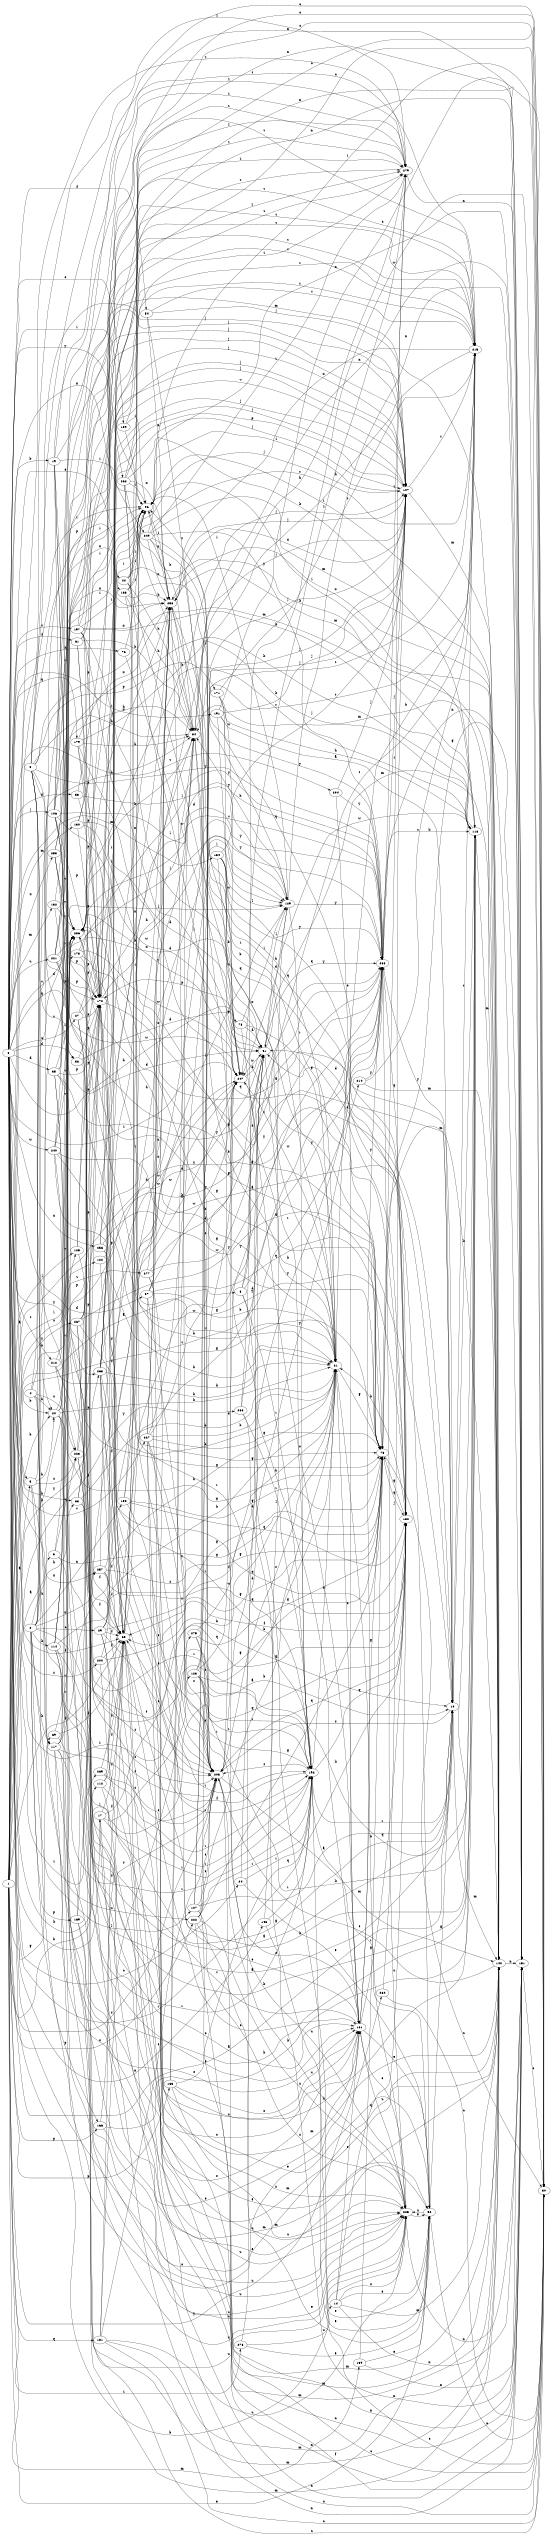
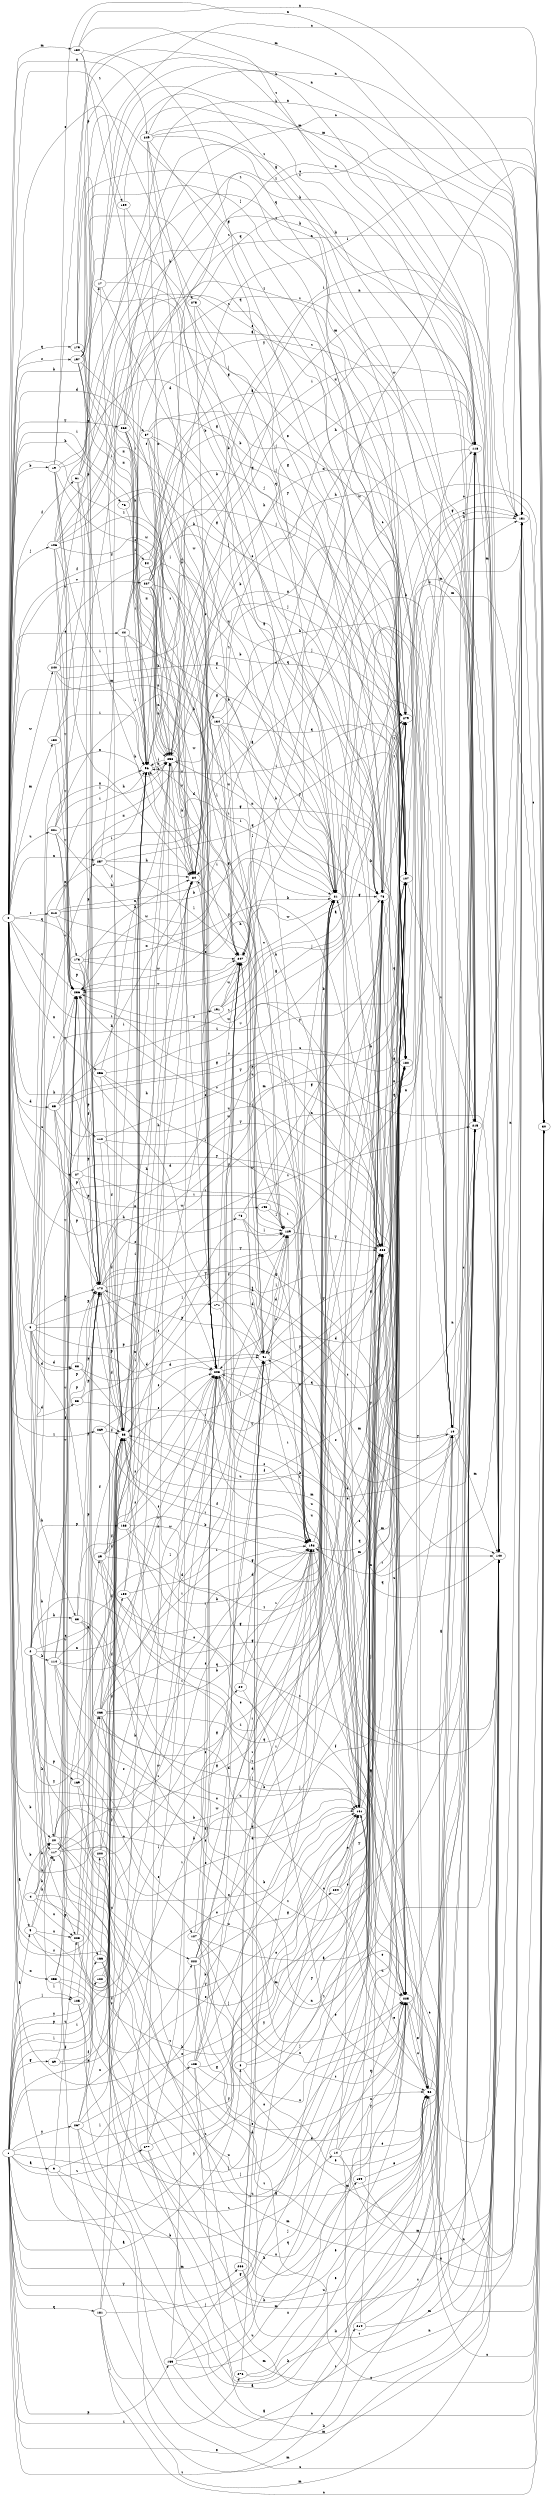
  strict digraph {
    rankdir=LR
    0
    5
    14
    17
    19
    20
    24
    27
    33
    35
    37
    38
    44
    54
    61
    63
    76
    78
    83
    96
    106
    112
    130
    132
    134
    143
    159
    161
    173
    179
    191
    192
    197
    200
    204
    212
    221
    227
    236
    240
    247
    249
    253
    256
    257
    262
    263
    269
    275
    203
    117
    223
    129
    52
    182
    140
    151
    225
    10
    21
    279
    73
    107
    215
    118
    41
    268
    172
    30
    258
    84
    1
    8
    9
    69
    122
    123
    125
    139
    163
    166
    181
    214
    222
-   264
    266
    267
    276
    277
    2
    29
    114
    127
    150
    168
    169
    3
    171
    4
    0 -> 5 [label=a]
    0 -> 14 [label=b]
    0 -> 17 [label=b]
    0 -> 19 [label=b]
    0 -> 20 [label=b]
    0 -> 24 [label=c]
    0 -> 27 [label=c]
    0 -> 33 [label=d]
    0 -> 35 [label=d]
    0 -> 37 [label=d]
    0 -> 38 [label=d]
    0 -> 44 [label=e]
    0 -> 54 [label=f]
    0 -> 61 [label=f]
    0 -> 63 [label=f]
    0 -> 76 [label=h]
    0 -> 78 [label=h]
    0 -> 83 [label=h]
    0 -> 96 [label=i]
    0 -> 106 [label=j]
    0 -> 112 [label=k]
    0 -> 130 [label=m]
    0 -> 132 [label=m]
    0 -> 134 [label=m]
    0 -> 143 [label=n]
    0 -> 159 [label=o]
    0 -> 161 [label=o]
    0 -> 173 [label=q]
    0 -> 179 [label=q]
    0 -> 191 [label=r]
    0 -> 192 [label=r]
    0 -> 197 [label=s]
    0 -> 200 [label=s]
    0 -> 204 [label=t]
    0 -> 212 [label=t]
    0 -> 221 [label=u]
    0 -> 227 [label=v]
    0 -> 236 [label=v]
    0 -> 240 [label=w]
    0 -> 247 [label=z]
    0 -> 249 [label=x]
    0 -> 253 [label=x]
    0 -> 256 [label=x]
    0 -> 257 [label=x]
    0 -> 262 [label=y]
    0 -> 263 [label=y]
    0 -> 269 [label=z]
    0 -> 275 [label=z]
    5 -> 20 [label=b]
    5 -> 203 [label=s]
    5 -> 117 [label=k]
    5 -> 223 [label=u]
    5 -> 129 [label=l]
    14 -> 161 [label=o]
    14 -> 52 [label=e]
    14 -> 182 [label=q]
    14 -> 140 [label=m]
    14 -> 151 [label=n]
    14 -> 225 [label=u]
    17 -> 63 [label=f]
    17 -> 182 [label=q]
    17 -> 140 [label=m]
    17 -> 151 [label=n]
    17 -> 10 [label=a]
    17 -> 21 [label=b]
    19 -> 63 [label=f]
    19 -> 96 [label=i]
    19 -> 236 [label=v]
    19 -> 203 [label=s]
    19 -> 140 [label=m]
    19 -> 151 [label=n]
    19 -> 279 [label=z]
    19 -> 73 [label=g]
    20 -> 236 [label=v]
    20 -> 225 [label=u]
    20 -> 21 [label=b]
    20 -> 73 [label=g]
    20 -> 107 [label=j]
    20 -> 215 [label=t]
    20 -> 118 [label=k]
    24 -> 192 [label=r]
    24 -> 52 [label=e]
    24 -> 41 [label=d]
    27 -> 63 [label=f]
    27 -> 96 [label=i]
    27 -> 192 [label=r]
    27 -> 268 [label=y]
    27 -> 172 [label=p]
    33 -> 129 [label=l]
    33 -> 107 [label=j]
    33 -> 172 [label=p]
    35 -> 236 [label=v]
    35 -> 203 [label=s]
    35 -> 225 [label=u]
    35 -> 279 [label=z]
    35 -> 73 [label=g]
    35 -> 268 [label=y]
    35 -> 172 [label=p]
    35 -> 30 [label=c]
    37 -> 161 [label=o]
    37 -> 247 [label=w]
    37 -> 203 [label=s]
    37 -> 182 [label=q]
    37 -> 21 [label=b]
    37 -> 107 [label=j]
    37 -> 258 [label=x]
    38 -> 225 [label=u]
    38 -> 41 [label=d]
    38 -> 172 [label=p]
    44 -> 96 [label=i]
    44 -> 21 [label=b]
    44 -> 107 [label=j]
    44 -> 215 [label=t]
    44 -> 118 [label=k]
    44 -> 41 [label=d]
    44 -> 84 [label=h]
    54 -> 203 [label=s]
    54 -> 107 [label=j]
    54 -> 215 [label=t]
    54 -> 258 [label=n]
    61 -> 52 [label=e]
    61 -> 215 [label=t]
    61 -> 172 [label=p]
    61 -> 30 [label=c]
    61 -> 84 [label=h]
    63 -> 96 [label=i]
    63 -> 161 [label=o]
    63 -> 129 [label=l]
    63 -> 140 [label=m]
    63 -> 118 [label=k]
    63 -> 268 [label=y]
    63 -> 172 [label=p]
    63 -> 258 [label=x]
    76 -> 96 [label=i]
    76 -> 247 [label=w]
    78 -> 161 [label=o]
    78 -> 129 [label=l]
    78 -> 73 [label=g]
    78 -> 41 [label=d]
    83 -> 161 [label=o]
    83 -> 225 [label=u]
    83 -> 21 [label=b]
    83 -> 279 [label=z]
    83 -> 172 [label=p]
    96 -> 258 [label=x]
    106 -> 236 [label=v]
    106 -> 247 [label=w]
    106 -> 129 [label=l]
    106 -> 21 [label=b]
    106 -> 279 [label=z]
    106 -> 73 [label=g]
    106 -> 107 [label=j]
    106 -> 215 [label=t]
    106 -> 172 [label=p]
    106 -> 84 [label=h]
    112 -> 63 [label=f]
    112 -> 192 [label=r]
    112 -> 225 [label=u]
    112 -> 268 [label=y]
    130 -> 151 [label=n]
    130 -> 73 [label=g]
    130 -> 215 [label=t]
    130 -> 41 [label=d]
    130 -> 172 [label=p]
    132 -> 96 [label=i]
    132 -> 236 [label=v]
    132 -> 10 [label=a]
    134 -> 247 [label=w]
    134 -> 129 [label=l]
    134 -> 182 [label=q]
    134 -> 21 [label=b]
    134 -> 107 [label=j]
    134 -> 268 [label=y]
    143 -> 192 [label=r]
    143 -> 129 [label=l]
    143 -> 151 [label=n]
    159 -> 96 [label=i]
    159 -> 21 [label=b]
    159 -> 215 [label=t]
    161 -> 236 [label=v]
    161 -> 52 [label=e]
    161 -> 182 [label=q]
    161 -> 225 [label=u]
    161 -> 73 [label=g]
    161 -> 268 [label=y]
    161 -> 84 [label=h]
    173 -> 247 [label=w]
    173 -> 73 [label=g]
    173 -> 41 [label=d]
    173 -> 268 [label=y]
    173 -> 172 [label=p]
    179 -> 182 [label=q]
    179 -> 21 [label=b]
    179 -> 118 [label=k]
    179 -> 172 [label=p]
    179 -> 258 [label=x]
    179 -> 84 [label=h]
    191 -> 247 [label=w]
    191 -> 10 [label=a]
    191 -> 107 [label=j]
    191 -> 268 [label=y]
    191 -> 30 [label=c]
    192 -> 63 [label=f]
    192 -> 203 [label=s]
    192 -> 182 [label=q]
    192 -> 21 [label=b]
    192 -> 30 [label=c]
    197 -> 96 [label=i]
    197 -> 203 [label=s]
    197 -> 182 [label=q]
    197 -> 279 [label=z]
    197 -> 73 [label=g]
    197 -> 107 [label=j]
    197 -> 118 [label=k]
    197 -> 172 [label=p]
    197 -> 258 [label=x]
    200 -> 63 [label=f]
    200 -> 161 [label=o]
    200 -> 247 [label=w]
    200 -> 10 [label=a]
    204 -> 161 [label=o]
    204 -> 107 [label=j]
    204 -> 268 [label=y]
    212 -> 161 [label=o]
    212 -> 236 [label=v]
    212 -> 10 [label=a]
    212 -> 21 [label=b]
    212 -> 279 [label=z]
    221 -> 96 [label=i]
    221 -> 236 [label=v]
    221 -> 247 [label=w]
    221 -> 73 [label=g]
    221 -> 118 [label=k]
    221 -> 172 [label=p]
    221 -> 30 [label=c]
    227 -> 192 [label=r]
    227 -> 247 [label=w]
    227 -> 203 [label=s]
    227 -> 129 [label=l]
    227 -> 52 [label=e]
    227 -> 151 [label=n]
    227 -> 21 [label=b]
    227 -> 73 [label=g]
    227 -> 107 [label=j]
    227 -> 258 [label=x]
    236 -> 172 [label=p]
    236 -> 258 [label=x]
    236 -> 84 [label=h]
    240 -> 236 [label=v]
    240 -> 151 [label=n]
    240 -> 225 [label=u]
    240 -> 10 [label=a]
    240 -> 21 [label=b]
    240 -> 73 [label=g]
    240 -> 107 [label=j]
    247 -> 236 [label=v]
    247 -> 21 [label=b]
    247 -> 41 [label=d]
    249 -> 182 [label=q]
    249 -> 140 [label=m]
    249 -> 151 [label=n]
    249 -> 21 [label=b]
    249 -> 279 [label=z]
    249 -> 268 [label=y]
    249 -> 258 [label=x]
    249 -> 84 [label=h]
    253 -> 161 [label=o]
    253 -> 236 [label=v]
    253 -> 107 [label=j]
    253 -> 172 [label=p]
    253 -> 30 [label=c]
    256 -> 63 [label=f]
    256 -> 192 [label=r]
    256 -> 10 [label=a]
    256 -> 268 [label=y]
    256 -> 258 [label=x]
    257 -> 63 [label=f]
    257 -> 129 [label=l]
    257 -> 182 [label=q]
    257 -> 151 [label=n]
    257 -> 73 [label=g]
    257 -> 84 [label=h]
    262 -> 96 [label=i]
    262 -> 192 [label=r]
    262 -> 203 [label=s]
    262 -> 279 [label=z]
    262 -> 118 [label=k]
    262 -> 30 [label=c]
    262 -> 258 [label=x]
    262 -> 84 [label=h]
    263 -> 63 [label=f]
    263 -> 192 [label=r]
    263 -> 203 [label=s]
    263 -> 182 [label=q]
    263 -> 21 [label=b]
    263 -> 279 [label=z]
    263 -> 107 [label=j]
    263 -> 215 [label=t]
    263 -> 41 [label=d]
    263 -> 84 [label=h]
    269 -> 63 [label=f]
    269 -> 192 [label=r]
    269 -> 203 [label=s]
    275 -> 203 [label=s]
    275 -> 73 [label=g]
    275 -> 118 [label=k]
    275 -> 268 [label=y]
    203 -> 247 [label=w]
    203 -> 182 [label=q]
    203 -> 140 [label=m]
    203 -> 151 [label=n]
    203 -> 225 [label=u]
    203 -> 268 [label=y]
    117 -> 96 [label=i]
    117 -> 161 [label=o]
    117 -> 192 [label=r]
    117 -> 236 [label=v]
    117 -> 203 [label=s]
    117 -> 140 [label=m]
    117 -> 21 [label=b]
    117 -> 118 [label=k]
    223 -> 63 [label=f]
    223 -> 161 [label=o]
    223 -> 247 [label=w]
    223 -> 172 [label=p]
    129 -> 96 [label=i]
    129 -> 192 [label=r]
    129 -> 151 [label=n]
    129 -> 41 [label=d]
    129 -> 268 [label=y]
    129 -> 84 [label=h]
    52 -> 192 [label=r]
    52 -> 225 [label=u]
    52 -> 10 [label=a]
    52 -> 41 [label=d]
    52 -> 30 [label=c]
    182 -> 63 [label=f]
    182 -> 21 [label=b]
    182 -> 73 [label=g]
    182 -> 41 [label=d]
    140 -> 96 [label=i]
    140 -> 203 [label=s]
    140 -> 151 [label=n]
    140 -> 258 [label=x]
    151 -> 73 [label=g]
    151 -> 30 [label=c]
    225 -> 161 [label=o]
    225 -> 52 [label=e]
    225 -> 151 [label=n]
    225 -> 21 [label=b]
    10 -> 192 [label=r]
    10 -> 236 [label=v]
    10 -> 203 [label=s]
    10 -> 140 [label=m]
    10 -> 215 [label=t]
    10 -> 118 [label=k]
    10 -> 268 [label=y]
    21 -> 63 [label=f]
    21 -> 96 [label=i]
    21 -> 161 [label=o]
    21 -> 236 [label=v]
    21 -> 247 [label=w]
    21 -> 203 [label=s]
    21 -> 73 [label=g]
    21 -> 258 [label=x]
    279 -> 151 [label=n]
    279 -> 84 [label=h]
    73 -> 182 [label=q]
    73 -> 140 [label=m]
    73 -> 279 [label=z]
    73 -> 30 [label=c]
    107 -> 96 [label=i]
    107 -> 236 [label=v]
    107 -> 140 [label=m]
    107 -> 215 [label=t]
    107 -> 172 [label=p]
    107 -> 258 [label=x]
    215 -> 21 [label=b]
    215 -> 258 [label=x]
    215 -> 84 [label=h]
    118 -> 96 [label=i]
    118 -> 236 [label=v]
    118 -> 247 [label=w]
    118 -> 140 [label=m]
    118 -> 84 [label=h]
    41 -> 192 [label=r]
    41 -> 247 [label=w]
    41 -> 129 [label=l]
    41 -> 140 [label=m]
    41 -> 268 [label=y]
    41 -> 172 [label=p]
    268 -> 236 [label=v]
    268 -> 182 [label=q]
    268 -> 151 [label=n]
    268 -> 225 [label=u]
    268 -> 279 [label=z]
    268 -> 107 [label=j]
    268 -> 118 [label=k]
    172 -> 63 [label=f]
    172 -> 192 [label=r]
    172 -> 203 [label=s]
    172 -> 151 [label=n]
    172 -> 10 [label=a]
    172 -> 107 [label=j]
    172 -> 215 [label=t]
    172 -> 268 [label=y]
    30 -> 63 [label=f]
    30 -> 96 [label=i]
    30 -> 247 [label=w]
    258 -> 96 [label=i]
    258 -> 203 [label=s]
    258 -> 182 [label=q]
    258 -> 140 [label=m]
    258 -> 107 [label=j]
    258 -> 84 [label=h]
    84 -> 203 [label=s]
    84 -> 151 [label=n]
    1 -> 5 [label=a]
    1 -> 20 [label=b]
    1 -> 63 [label=f]
    1 -> 96 [label=i]
    1 -> 263 [label=y]
    1 -> 203 [label=s]
    1 -> 52 [label=e]
-   1 -> 10 [label=a]
    1 -> 279 [label=z]
    1 -> 107 [label=j]
    1 -> 268 [label=y]
    1 -> 8 [label=a]
    1 -> 9 [label=a]
    1 -> 69 [label=g]
    1 -> 122 [label=l]
    1 -> 123 [label=l]
    1 -> 125 [label=l]
    1 -> 139 [label=m]
    1 -> 163 [label=p]
    1 -> 166 [label=p]
    1 -> 181 [label=q]
    1 -> 214 [label=t]
    1 -> 222 [label=u]
-   1 -> 264 [label=y]
    1 -> 266 [label=y]
    1 -> 267 [label=y]
    1 -> 276 [label=z]
    1 -> 277 [label=z]
    8 -> 192 [label=r]
    8 -> 52 [label=e]
    8 -> 279 [label=z]
    8 -> 41 [label=d]
    8 -> 268 [label=y]
    9 -> 223 [label=u]
    9 -> 10 [label=a]
    9 -> 279 [label=z]
    9 -> 73 [label=g]
    69 -> 63 [label=f]
    69 -> 192 [label=r]
    69 -> 236 [label=v]
    122 -> 63 [label=f]
    122 -> 258 [label=x]
    123 -> 161 [label=o]
    123 -> 192 [label=r]
    123 -> 203 [label=s]
    123 -> 21 [label=b]
    123 -> 107 [label=j]
    123 -> 215 [label=t]
    123 -> 118 [label=k]
    123 -> 41 [label=d]
    125 -> 107 [label=j]
    125 -> 172 [label=p]
    125 -> 30 [label=c]
    139 -> 52 [label=e]
    139 -> 151 [label=n]
    139 -> 73 [label=g]
    163 -> 161 [label=o]
    163 -> 182 [label=q]
    163 -> 225 [label=u]
    163 -> 107 [label=j]
    163 -> 118 [label=k]
    163 -> 84 [label=h]
    166 -> 63 [label=f]
    166 -> 225 [label=u]
    166 -> 118 [label=k]
    181 -> 63 [label=f]
    181 -> 203 [label=s]
    181 -> 140 [label=m]
    181 -> 225 [label=u]
    181 -> 73 [label=g]
    181 -> 30 [label=c]
    214 -> 140 [label=m]
    214 -> 215 [label=t]
    214 -> 268 [label=y]
    222 -> 247 [label=w]
    222 -> 203 [label=s]
    222 -> 52 [label=e]
    222 -> 225 [label=u]
    222 -> 21 [label=b]
    222 -> 73 [label=g]
    222 -> 30 [label=c]
-   264 -> 107 [label=j]
-   264 -> 30 [label=c]
    266 -> 192 [label=r]
    266 -> 52 [label=e]
    266 -> 215 [label=t]
    266 -> 41 [label=d]
    267 -> 96 [label=i]
    267 -> 140 [label=m]
    267 -> 10 [label=a]
    267 -> 21 [label=b]
    267 -> 268 [label=y]
    267 -> 172 [label=p]
    267 -> 84 [label=h]
    276 -> 52 [label=e]
    276 -> 225 [label=u]
    276 -> 41 [label=d]
    277 -> 140 [label=m]
    277 -> 225 [label=u]
    277 -> 41 [label=d]
    277 -> 268 [label=y]
    277 -> 258 [label=x]
    2 -> 83 [label=h]
    2 -> 236 [label=v]
    2 -> 257 [label=x]
    2 -> 117 [label=k]
    2 -> 182 [label=q]
    2 -> 258 [label=x]
    2 -> 125 [label=l]
    2 -> 166 [label=p]
    2 -> 222 [label=u]
    2 -> 29 [label=c]
    2 -> 114 [label=k]
    2 -> 127 [label=l]
    2 -> 150 [label=n]
    2 -> 168 [label=p]
    2 -> 169 [label=p]
    29 -> 63 [label=f]
    29 -> 96 [label=i]
    29 -> 203 [label=s]
    29 -> 151 [label=n]
    29 -> 21 [label=b]
    29 -> 73 [label=g]
    29 -> 30 [label=c]
    29 -> 84 [label=h]
    114 -> 192 [label=r]
    114 -> 236 [label=v]
    114 -> 203 [label=s]
    114 -> 129 [label=l]
    114 -> 140 [label=m]
    114 -> 225 [label=u]
    114 -> 73 [label=g]
    114 -> 172 [label=p]
-   127 -> 192 [label=r]
+   222 -> 192 [label=r]
    127 -> 203 [label=s]
    127 -> 140 [label=m]
    127 -> 225 [label=u]
    127 -> 10 [label=a]
    127 -> 107 [label=j]
    127 -> 215 [label=t]
    150 -> 96 [label=i]
    150 -> 192 [label=r]
    150 -> 247 [label=w]
    150 -> 182 [label=q]
    150 -> 73 [label=g]
    168 -> 96 [label=i]
    168 -> 129 [label=l]
    168 -> 279 [label=z]
    168 -> 73 [label=g]
    168 -> 215 [label=t]
    168 -> 84 [label=h]
    169 -> 247 [label=w]
    169 -> 52 [label=e]
    169 -> 140 [label=m]
    169 -> 172 [label=p]
    3 -> 20 [label=b]
    3 -> 38 [label=d]
    3 -> 161 [label=o]
    3 -> 223 [label=u]
    3 -> 140 [label=m]
    3 -> 279 [label=z]
    3 -> 215 [label=t]
    3 -> 41 [label=d]
    3 -> 268 [label=y]
    3 -> 172 [label=p]
    3 -> 258 [label=x]
    3 -> 84 [label=h]
    3 -> 171 [label=p]
    171 -> 247 [label=w]
    171 -> 140 [label=m]
    171 -> 225 [label=u]
    171 -> 215 [label=t]
    4 -> 20 [label=b]
    4 -> 117 [label=k]
    4 -> 223 [label=u]
    4 -> 140 [label=m]
    4 -> 268 [label=y]
    4 -> 84 [label=h]
  }
